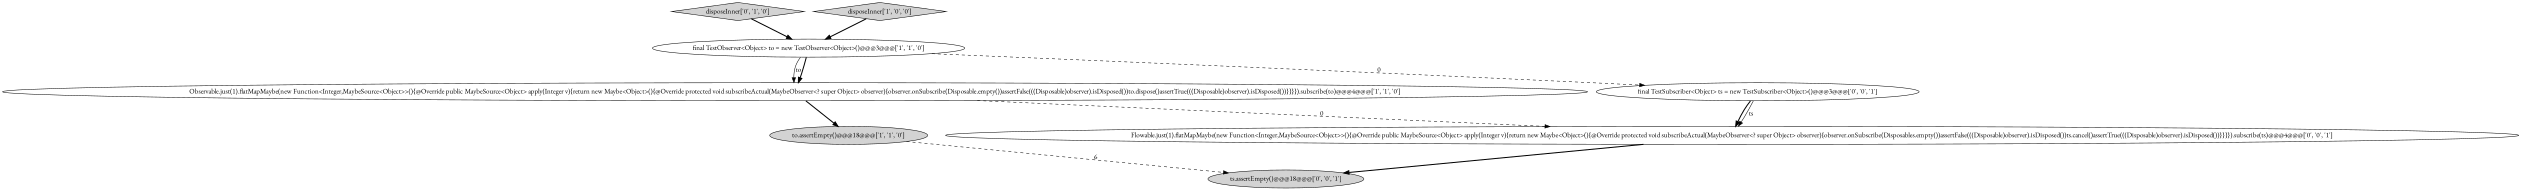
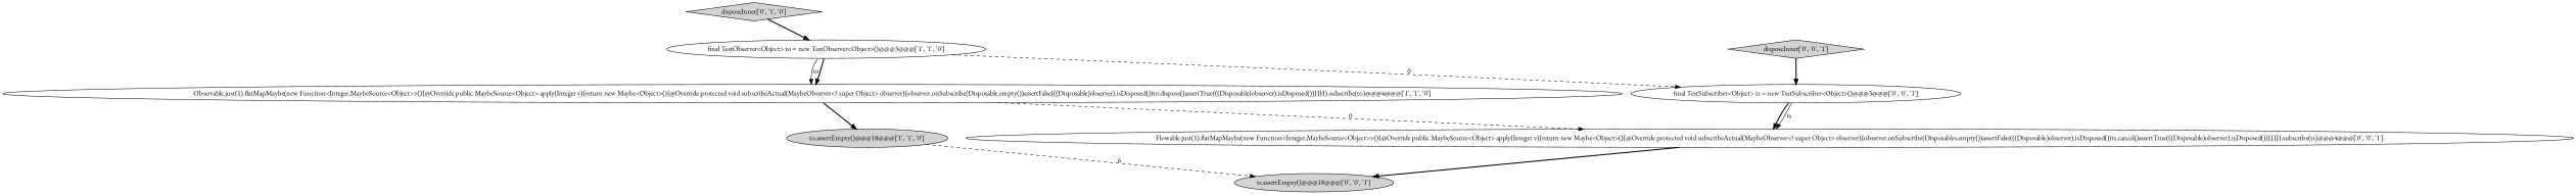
  digraph {
    fontname="EB Garamond"
    node [fillcolor=lightgray fontname="EB Garamond" shape=ellipse style=filled]
    edge [fontname="EB Garamond" style=bold]
    n1 [fillcolor=white label="final TestSubscriber<Object> ts = new TestSubscriber<Object>()@@@3@@@['0', '0', '1']"]
    n2 [fillcolor=white label="Flowable.just(1).flatMapMaybe(new Function<Integer,MaybeSource<Object>>(){@Override public MaybeSource<Object> apply(Integer v){return new Maybe<Object>(){@Override protected void subscribeActual(MaybeObserver<? super Object> observer){observer.onSubscribe(Disposables.empty())assertFalse(((Disposable)observer).isDisposed())ts.cancel()assertTrue(((Disposable)observer).isDisposed())}}}}).subscribe(ts)@@@4@@@['0', '0', '1']"]
    n3 [label="ts.assertEmpty()@@@18@@@['0', '0', '1']"]
    n4 [label="to.assertEmpty()@@@18@@@['1', '1', '0']"]
    n5 [fillcolor=white label="Observable.just(1).flatMapMaybe(new Function<Integer,MaybeSource<Object>>(){@Override public MaybeSource<Object> apply(Integer v){return new Maybe<Object>(){@Override protected void subscribeActual(MaybeObserver<? super Object> observer){observer.onSubscribe(Disposable.empty())assertFalse(((Disposable)observer).isDisposed())to.dispose()assertTrue(((Disposable)observer).isDisposed())}}}}).subscribe(to)@@@4@@@['1', '1', '0']"]
+   n6 [label="disposeInner['0', '0', '1']" shape=diamond]
    n7 [label="disposeInner['0', '1', '0']" shape=diamond]
    n8 [fillcolor=white label="final TestObserver<Object> to = new TestObserver<Object>()@@@3@@@['1', '1', '0']"]
-   n9 [label="disposeInner['1', '0', '0']" shape=diamond]
    n1 -> n2
    n1 -> n2 [label=ts style=solid]
    n2 -> n3
    n4 -> n3 [label=6 style=dashed]
    n5 -> n2 [label=0 style=dashed]
    n5 -> n4
+   n6 -> n1
    n7 -> n8
    n8 -> n1 [label=0 style=dashed]
    n8 -> n5 [label=to style=solid]
    n8 -> n5
-   n9 -> n8
  }
